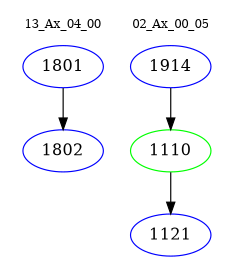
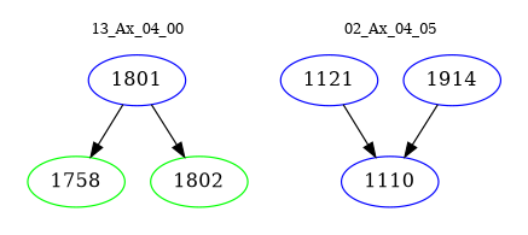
  digraph {
    node [color=blue]
    edge [color=black]
    n1 [label=1801]
-   n3 [label=1802]
+   n2 [color=green label=1758]
+   n3 [color=green label=1802]
    n4 [label=1914]
-   n5 [color=green label=1110]
+   n5 [label=1110]
    n6 [label=1121]
    subgraph cluster_1 {
      color=white
      fontsize=10
      label="13_Ax_04_00"
      n1
+     n2
      n3
    }
    subgraph cluster_2 {
      color=white
      fontsize=10
-     label="02_Ax_00_05"
+     label="02_Ax_04_05"
      n4
      n5
      n6
    }
+   n1 -> n2
    n1 -> n3
    n4 -> n5
-   n5 -> n6
+   n6 -> n5
  }
